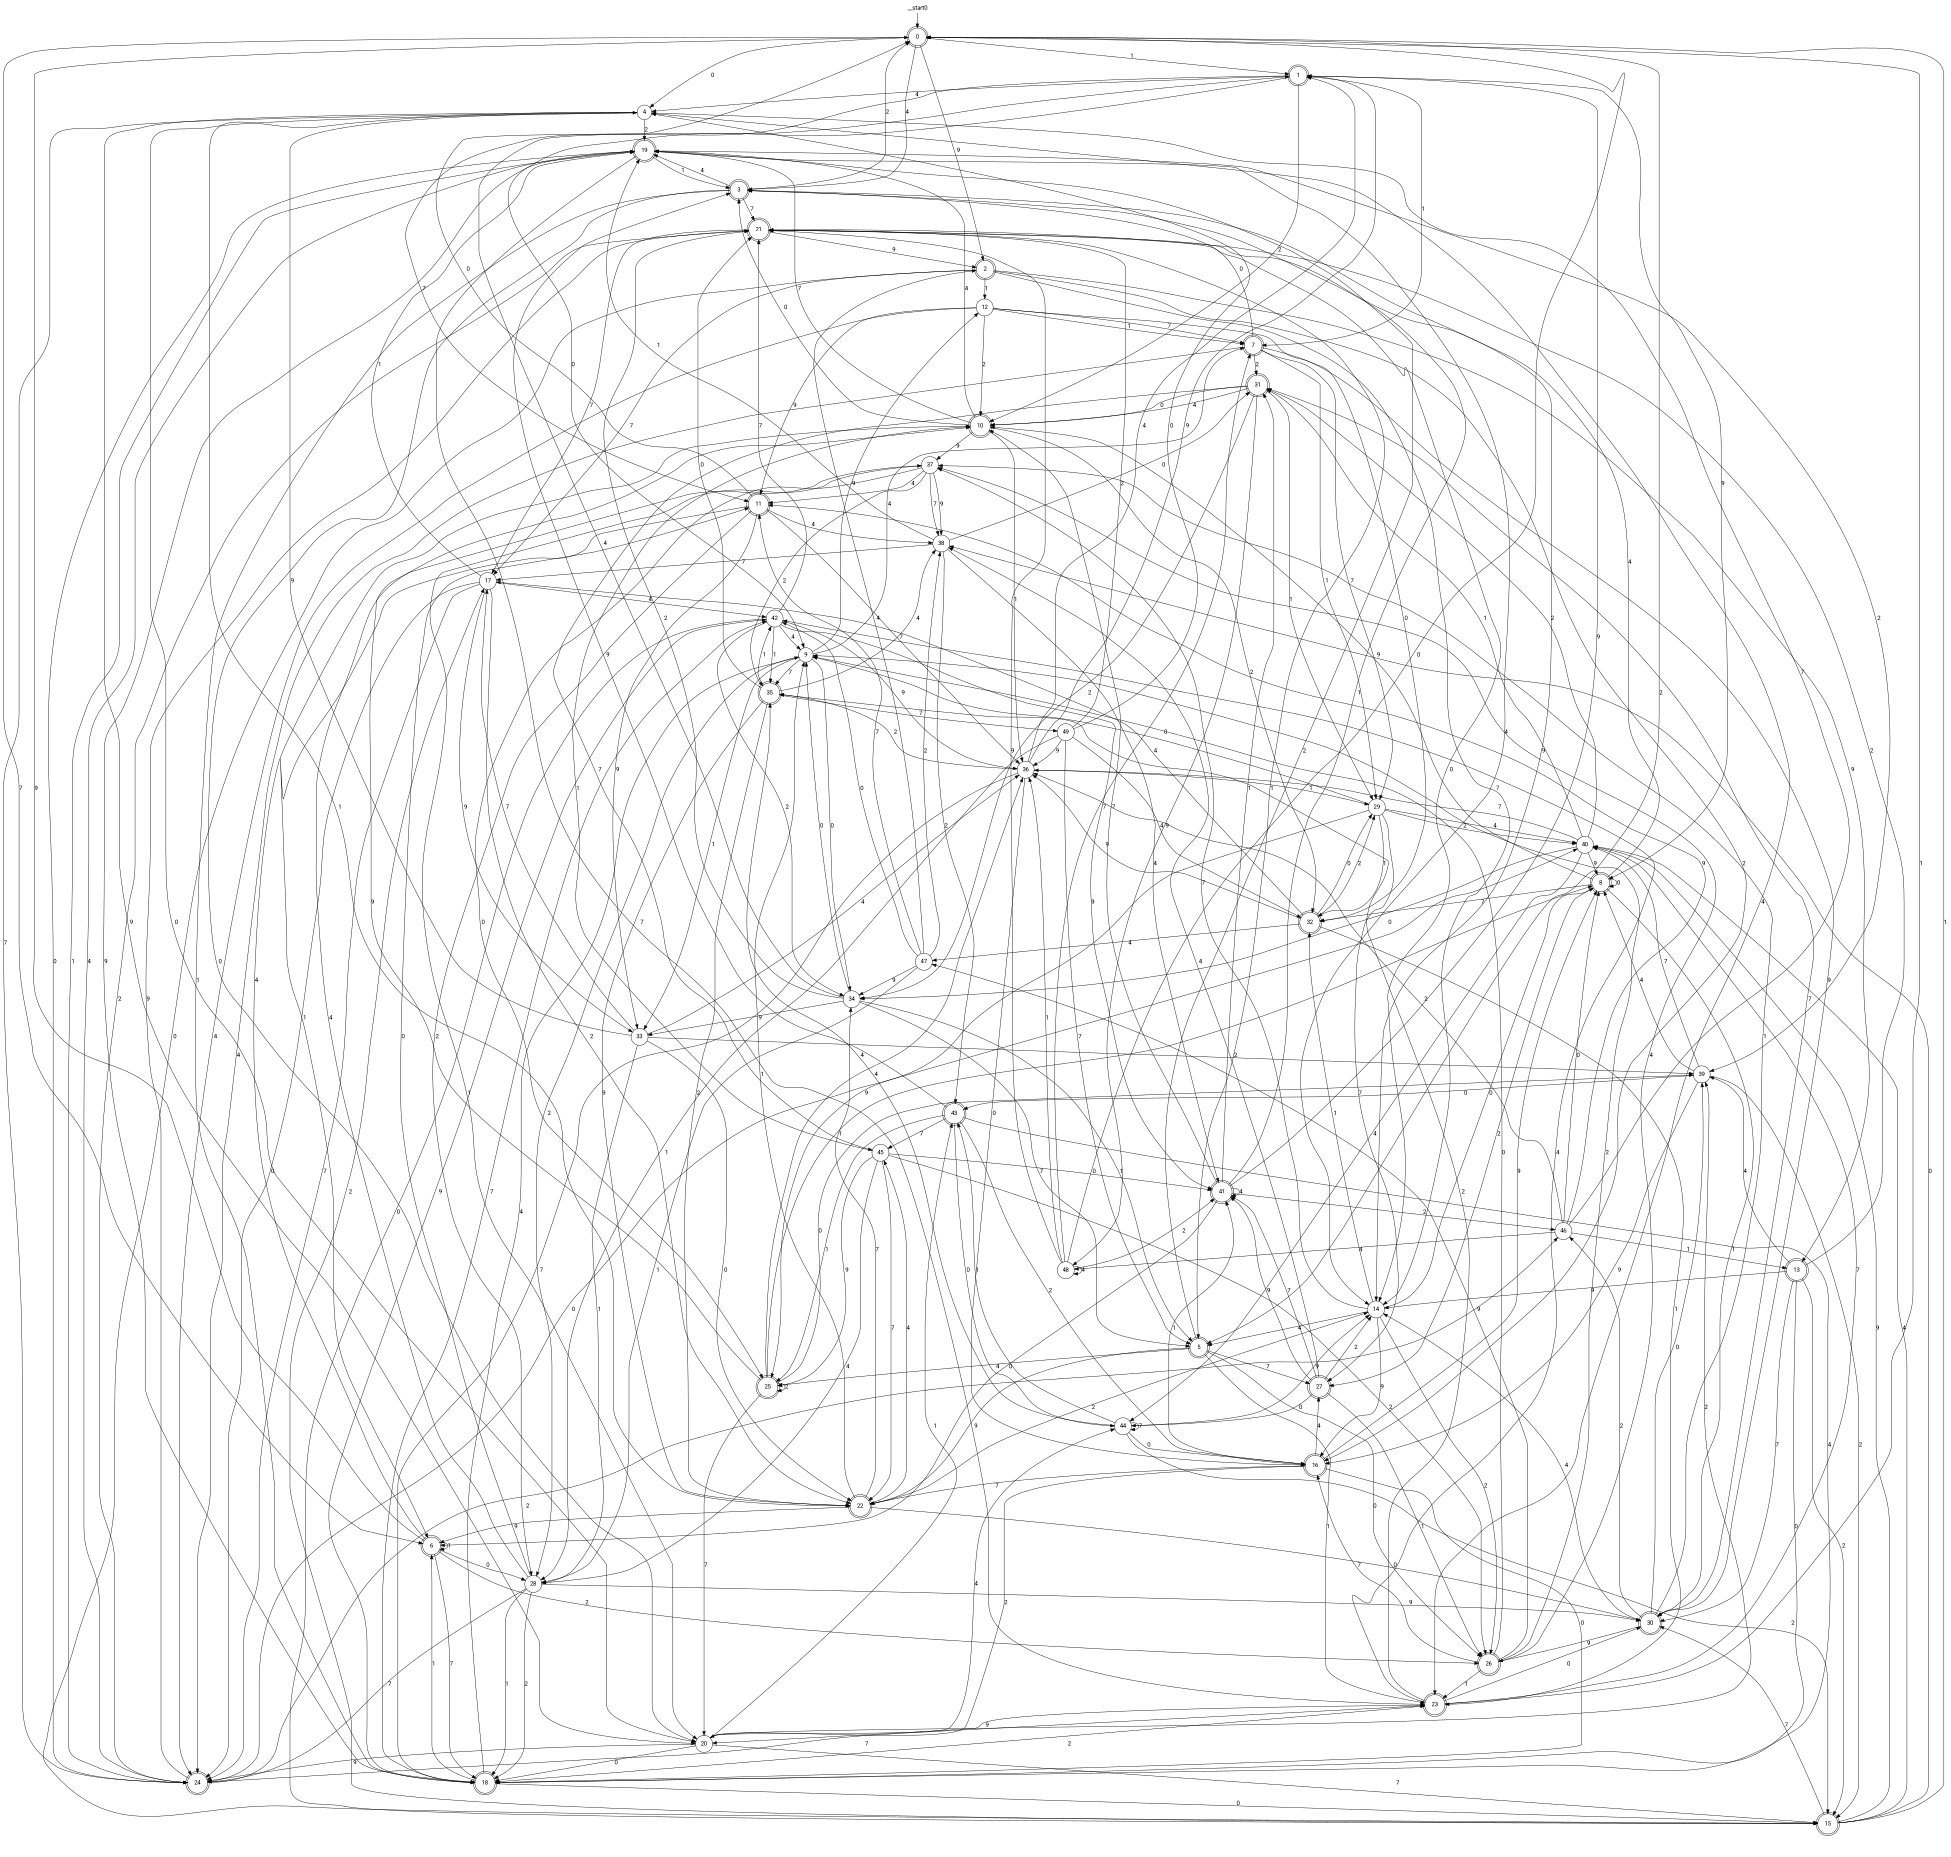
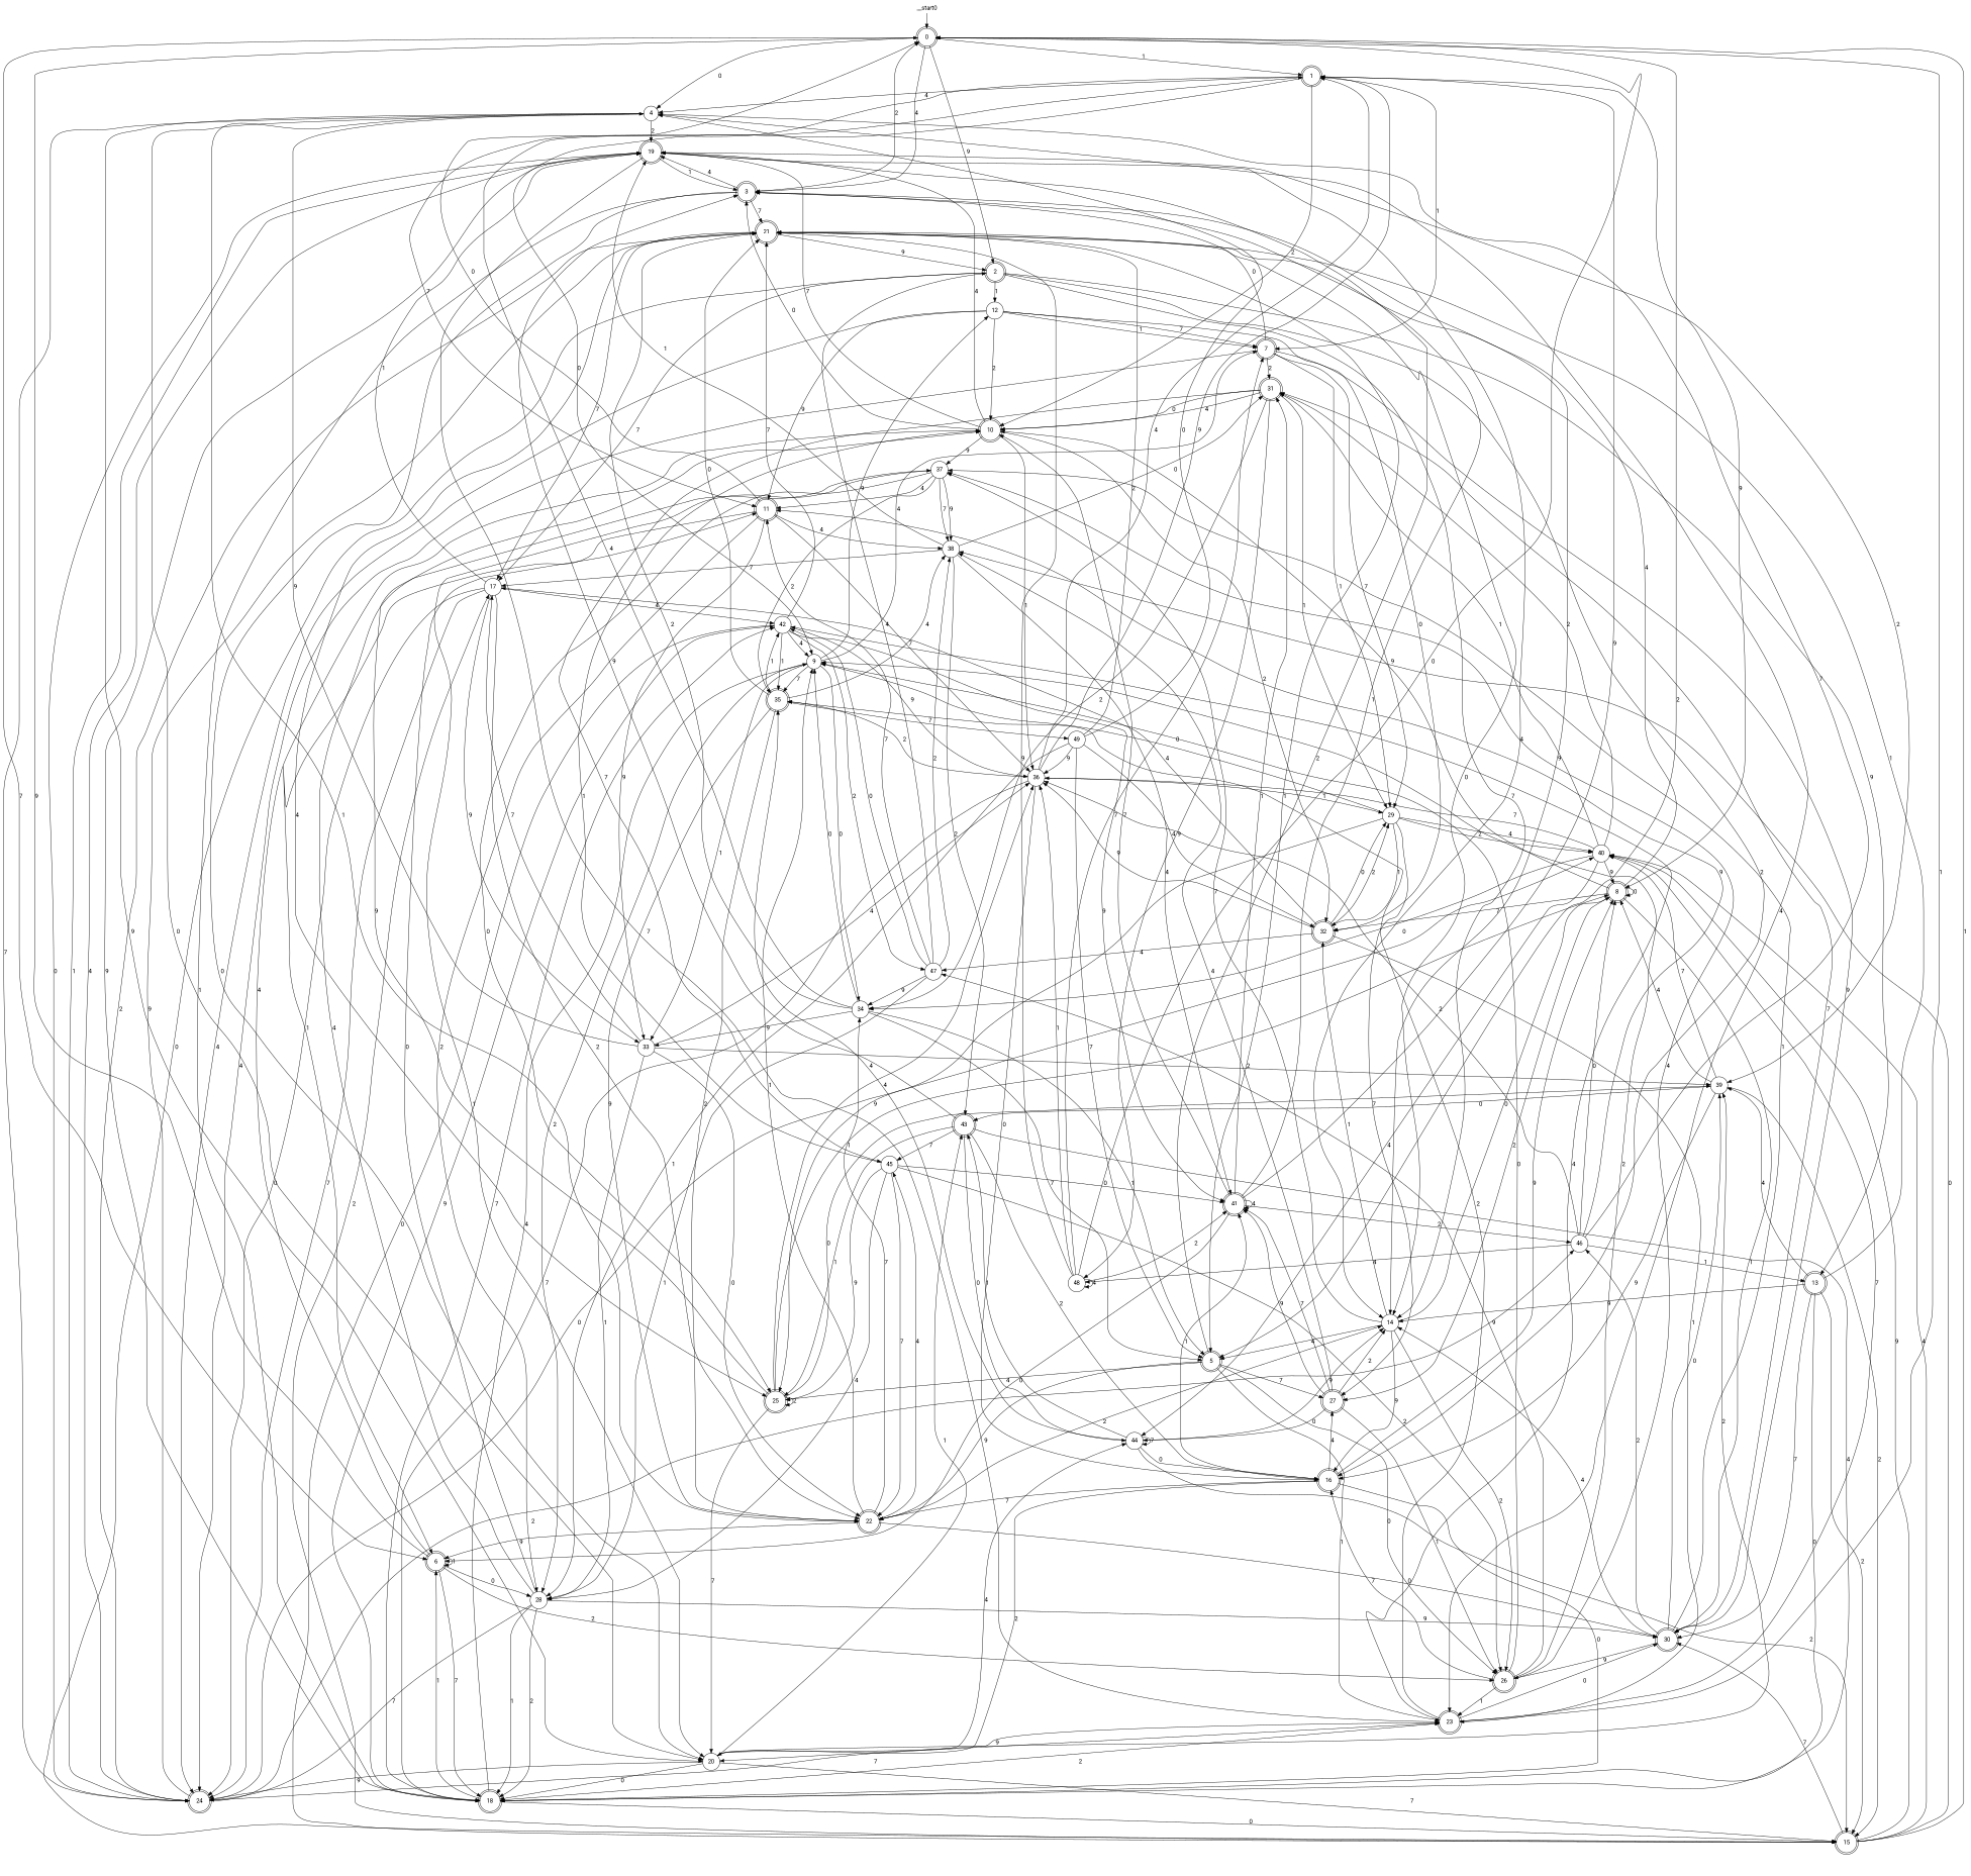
  digraph {
    fontname=Roboto
    node [fontname=Roboto shape=doublecircle]
    edge [fontname=Roboto]
    n1 [label=0]
    n2 [label=1]
    n3 [label=2]
    n4 [label=3]
    n5 [label=4 shape=circle]
    n6 [label=5]
    n7 [label=6]
    n8 [label=7]
    n9 [label=8]
    n10 [label=9 shape=circle]
    n11 [label=10]
    n12 [label=11]
    n13 [label=12 shape=circle]
    n14 [label=13]
    n15 [label=14 shape=circle]
    n16 [label=15]
    n17 [label=16]
    n18 [label=17 shape=circle]
    n19 [label=18]
    n20 [label=19]
    n21 [label=20 shape=circle]
    n22 [label=21]
    n23 [label=22]
    n24 [label=23]
    n25 [label=24]
    n26 [label=25]
    n27 [label=26]
    n28 [label=27]
    n29 [label=28 shape=circle]
    n30 [label=29 shape=circle]
    n31 [label=30]
    n32 [label=31]
    n33 [label=32]
    n34 [label=33 shape=circle]
    n35 [label=34 shape=circle]
    n36 [label=35]
    n37 [label=36 shape=circle]
    n38 [label=37 shape=circle]
    n39 [label=38 shape=circle]
    n40 [label=39 shape=circle]
    n41 [label=40 shape=circle]
    n42 [label=41]
    n43 [label=42 shape=circle]
    n44 [label=43]
    n45 [label=44 shape=circle]
    n46 [label=45 shape=circle]
    n47 [label=46 shape=circle]
    n48 [label=47 shape=circle]
    n49 [label=48 shape=circle]
    n50 [label=49 shape=circle]
    __start0 [height=0 shape=none width=0]
    n1 -> n2 [label=1]
    n1 -> n3 [label=9]
    n1 -> n4 [label=4]
    n1 -> n5 [label=0]
    n1 -> n6 [label=2]
    n1 -> n7 [label=7]
    n2 -> n5 [label=4]
    n2 -> n8 [label=1]
    n2 -> n9 [label=9]
    n2 -> n10 [label=0]
    n2 -> n11 [label=2]
    n2 -> n12 [label=7]
    n3 -> n13 [label=1]
    n3 -> n14 [label=9]
    n3 -> n15 [label=7]
    n3 -> n16 [label=0]
    n3 -> n17 [label=2]
    n3 -> n18 [label=7]
    n4 -> n1 [label=2]
    n4 -> n15 [label=9]
    n4 -> n19 [label=1]
    n4 -> n20 [label=4]
    n4 -> n21 [label=0]
    n4 -> n22 [label=7]
    n5 -> n20 [label=2]
    n5 -> n21 [label=9]
    n5 -> n21 [label=0]
    n5 -> n23 [label=1]
    n5 -> n24 [label=4]
    n5 -> n25 [label=7]
    n6 -> n20 [label=2]
    n6 -> n23 [label=9]
    n6 -> n24 [label=1]
    n6 -> n26 [label=4]
    n6 -> n27 [label=0]
    n6 -> n28 [label=7]
    n7 -> n1 [label=9]
    n7 -> n7 [label=1]
    n7 -> n11 [label=4]
    n7 -> n19 [label=7]
    n7 -> n27 [label=2]
    n7 -> n29 [label=0]
    n8 -> n4 [label=0]
    n8 -> n25 [label=4]
    n8 -> n30 [label=1]
    n8 -> n30 [label=7]
    n8 -> n31 [label=9]
    n8 -> n32 [label=2]
    n9 -> n9 [label=0]
    n9 -> n11 [label=9]
    n9 -> n22 [label=4]
    n9 -> n28 [label=2]
    n9 -> n31 [label=1]
    n9 -> n33 [label=7]
    n10 -> n8 [label=4]
    n10 -> n13 [label=9]
    n10 -> n29 [label=2]
    n10 -> n34 [label=1]
    n10 -> n35 [label=0]
    n10 -> n36 [label=7]
    n11 -> n4 [label=0]
    n11 -> n20 [label=4]
    n11 -> n20 [label=7]
    n11 -> n33 [label=2]
    n11 -> n37 [label=1]
    n11 -> n38 [label=9]
    n12 -> n1 [label=0]
    n12 -> n7 [label=1]
    n12 -> n29 [label=2]
    n12 -> n34 [label=9]
    n12 -> n37 [label=7]
    n12 -> n39 [label=4]
    n13 -> n8 [label=1]
    n13 -> n8 [label=7]
    n13 -> n11 [label=2]
    n13 -> n12 [label=9]
    n13 -> n25 [label=4]
    n13 -> n33 [label=0]
    n14 -> n15 [label=9]
    n14 -> n16 [label=2]
    n14 -> n19 [label=0]
-   n14 -> n22 [label=2]
+   n14 -> n22 [label=1]
    n14 -> n31 [label=7]
    n14 -> n40 [label=4]
    n15 -> n6 [label=4]
    n15 -> n9 [label=0]
    n15 -> n17 [label=9]
    n15 -> n27 [label=2]
    n15 -> n33 [label=1]
    n15 -> n38 [label=7]
    n16 -> n1 [label=1]
    n16 -> n18 [label=2]
    n16 -> n31 [label=7]
    n16 -> n39 [label=0]
    n16 -> n41 [label=9]
    n16 -> n41 [label=4]
    n17 -> n9 [label=9]
    n17 -> n19 [label=0]
    n17 -> n21 [label=2]
    n17 -> n23 [label=7]
    n17 -> n28 [label=4]
    n17 -> n42 [label=1]
    n18 -> n20 [label=1]
    n18 -> n23 [label=2]
    n18 -> n25 [label=0]
    n18 -> n25 [label=7]
    n18 -> n34 [label=9]
    n18 -> n43 [label=4]
    n19 -> n7 [label=1]
    n19 -> n10 [label=4]
    n19 -> n16 [label=0]
    n19 -> n24 [label=2]
    n19 -> n43 [label=9]
    n19 -> n43 [label=7]
    n20 -> n4 [label=1]
    n20 -> n15 [label=4]
    n20 -> n19 [label=9]
    n20 -> n24 [label=7]
    n20 -> n25 [label=0]
    n20 -> n40 [label=2]
    n21 -> n16 [label=7]
    n21 -> n19 [label=0]
    n21 -> n25 [label=9]
    n21 -> n40 [label=2]
    n21 -> n44 [label=1]
    n21 -> n45 [label=4]
    n22 -> n3 [label=9]
    n22 -> n6 [label=1]
    n22 -> n15 [label=0]
    n22 -> n18 [label=7]
    n22 -> n25 [label=2]
+   n22 -> n26 [label=4]
    n23 -> n7 [label=9]
    n23 -> n10 [label=1]
    n23 -> n15 [label=2]
    n23 -> n31 [label=0]
    n23 -> n35 [label=7]
    n23 -> n46 [label=4]
    n24 -> n1 [label=1]
    n24 -> n21 [label=9]
    n24 -> n31 [label=0]
    n24 -> n36 [label=2]
    n24 -> n41 [label=7]
    n24 -> n43 [label=4]
    n25 -> n20 [label=1]
    n25 -> n20 [label=4]
    n25 -> n22 [label=9]
    n25 -> n24 [label=7]
    n25 -> n41 [label=0]
    n25 -> n47 [label=2]
    n26 -> n9 [label=1]
    n26 -> n11 [label=9]
    n26 -> n21 [label=7]
    n26 -> n26 [label=2]
    n26 -> n37 [label=4]
    n26 -> n40 [label=0]
    n27 -> n10 [label=0]
    n27 -> n10 [label=2]
    n27 -> n17 [label=7]
    n27 -> n24 [label=1]
    n27 -> n38 [label=4]
    n27 -> n48 [label=9]
    n28 -> n15 [label=2]
    n28 -> n27 [label=1]
    n28 -> n39 [label=4]
    n28 -> n42 [label=9]
    n28 -> n42 [label=7]
    n28 -> n45 [label=0]
    n29 -> n12 [label=0]
    n29 -> n19 [label=1]
    n29 -> n19 [label=2]
    n29 -> n25 [label=7]
    n29 -> n31 [label=9]
    n29 -> n38 [label=4]
    n30 -> n10 [label=0]
    n30 -> n26 [label=9]
    n30 -> n28 [label=7]
    n30 -> n33 [label=1]
    n30 -> n41 [label=4]
    n30 -> n41 [label=2]
    n31 -> n15 [label=4]
    n31 -> n27 [label=9]
    n31 -> n32 [label=7]
    n31 -> n38 [label=1]
    n31 -> n40 [label=0]
    n31 -> n47 [label=2]
    n32 -> n11 [label=4]
    n32 -> n11 [label=0]
    n32 -> n30 [label=1]
    n32 -> n35 [label=2]
    n32 -> n46 [label=7]
    n32 -> n49 [label=9]
    n33 -> n18 [label=4]
    n33 -> n24 [label=1]
    n33 -> n30 [label=0]
    n33 -> n30 [label=2]
    n33 -> n37 [label=9]
    n33 -> n48 [label=4]
    n34 -> n5 [label=9]
    n34 -> n18 [label=7]
    n34 -> n23 [label=0]
    n34 -> n29 [label=1]
    n34 -> n37 [label=4]
    n34 -> n40 [label=2]
    n35 -> n2 [label=4]
    n35 -> n6 [label=1]
    n35 -> n6 [label=7]
    n35 -> n10 [label=0]
    n35 -> n22 [label=2]
    n35 -> n34 [label=9]
    n36 -> n22 [label=0]
    n36 -> n23 [label=9]
    n36 -> n23 [label=2]
    n36 -> n39 [label=4]
    n36 -> n43 [label=1]
    n36 -> n50 [label=7]
    n37 -> n2 [label=9]
    n37 -> n2 [label=4]
    n37 -> n17 [label=0]
    n37 -> n19 [label=7]
    n37 -> n30 [label=1]
    n37 -> n36 [label=2]
    n38 -> n12 [label=4]
    n38 -> n21 [label=1]
    n38 -> n26 [label=0]
    n38 -> n36 [label=2]
    n38 -> n39 [label=9]
    n38 -> n39 [label=7]
    n39 -> n18 [label=7]
    n39 -> n20 [label=1]
    n39 -> n32 [label=0]
    n39 -> n42 [label=4]
    n39 -> n44 [label=2]
    n40 -> n9 [label=4]
    n40 -> n16 [label=2]
    n40 -> n17 [label=9]
    n40 -> n41 [label=7]
    n40 -> n44 [label=0]
    n41 -> n9 [label=9]
    n41 -> n32 [label=1]
    n41 -> n32 [label=2]
    n41 -> n35 [label=0]
    n41 -> n37 [label=7]
    n41 -> n45 [label=4]
    n42 -> n2 [label=9]
    n42 -> n4 [label=1]
    n42 -> n7 [label=0]
    n42 -> n11 [label=7]
    n42 -> n32 [label=1]
    n42 -> n42 [label=4]
    n42 -> n47 [label=2]
    n43 -> n10 [label=4]
    n43 -> n16 [label=0]
    n43 -> n22 [label=7]
    n43 -> n36 [label=1]
    n43 -> n37 [label=9]
    n43 -> n42 [label=9]
-   n43 -> n35 [label=2]
+   n43 -> n48 [label=2]
    n44 -> n4 [label=9]
    n44 -> n17 [label=2]
    n44 -> n19 [label=4]
    n44 -> n26 [label=1]
    n44 -> n45 [label=0]
    n44 -> n46 [label=7]
    n45 -> n15 [label=9]
    n45 -> n16 [label=2]
    n45 -> n17 [label=0]
    n45 -> n36 [label=4]
    n45 -> n44 [label=1]
    n45 -> n45 [label=7]
    n46 -> n11 [label=1]
    n46 -> n23 [label=7]
    n46 -> n26 [label=9]
    n46 -> n27 [label=2]
    n46 -> n29 [label=4]
    n46 -> n42 [label=0]
    n47 -> n5 [label=7]
    n47 -> n9 [label=0]
    n47 -> n12 [label=9]
    n47 -> n14 [label=1]
    n47 -> n37 [label=2]
    n47 -> n49 [label=4]
    n48 -> n3 [label=4]
    n48 -> n12 [label=7]
    n48 -> n29 [label=1]
    n48 -> n35 [label=9]
    n48 -> n39 [label=2]
    n48 -> n43 [label=0]
    n49 -> n1 [label=0]
    n49 -> n8 [label=7]
    n49 -> n22 [label=9]
    n49 -> n37 [label=1]
    n49 -> n42 [label=2]
    n49 -> n49 [label=4]
    n50 -> n5 [label=0]
    n50 -> n6 [label=7]
    n50 -> n22 [label=2]
    n50 -> n29 [label=1]
    n50 -> n33 [label=4]
    n50 -> n37 [label=9]
    __start0 -> n1
  }
